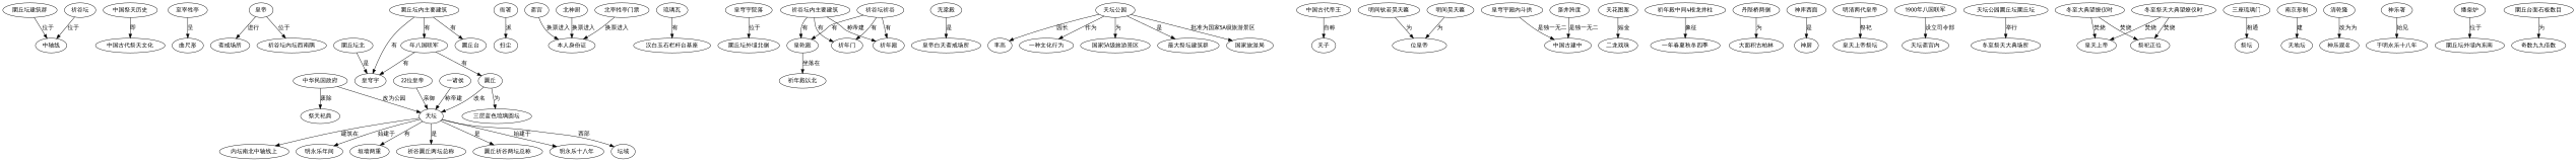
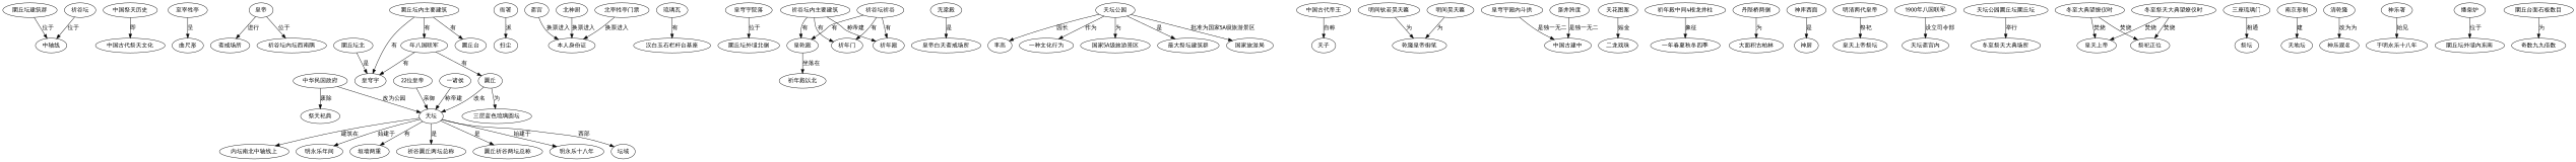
  digraph {
    fontname="Fira Sans"
    node [fontname="Fira Sans"]
    edge [fontname="Fira Sans"]
    "圜丘坛建筑群"
    "中轴线"
    "中国祭天历史"
    "中国古代祭天文化"
    "至宰牲亭"
    "曲尺形"
    "皇帝"
    "斋戒场所"
    "祈谷坛内坛西南隅"
    n10 [label="年八国联军"]
    "皇穹宇"
    "圜丘"
    "天坛"
    "三层蓝色琉璃圆坛"
    "衙署"
    "扫尘"
    "斋宫"
    "本人身份证"
    "琉璃瓦"
    "汉白玉石栏杆台基座"
    "皇穹宇院落"
    "圜丘坛外壝北侧"
    "内坛南北中轴线上"
    "明永乐年间"
    "垣墙两重"
    "祈谷圜丘两坛总称"
    "圜丘祈谷两坛总称"
    "明永乐十八年"
    "坛域"
    "祈谷坛内主要建筑"
    "皇乾殿"
    "祈年殿"
    "祈年门"
    "祈年殿以北"
    "无梁殿"
    "皇帝白天斋戒场所"
    "天坛公园"
    "李高"
    "一种文化行为"
    "国家5A级旅游景区"
    "最大祭坛建筑群"
    "国家旅游局"
    "中国古代帝王"
    "天子"
    "圜丘坛内主要建筑"
    "圜丘台"
    "祈谷坛祈谷"
    "明间钦若昊天匾"
-   "乾隆皇帝御笔" [label="位皇帝"]
+   "乾隆皇帝御笔"
    "皇穹宇殿内斗拱"
    "中国古建中"
    "天花图案"
    "二龙戏珠"
    "祈年殿中间4根龙井柱"
    "一年春夏秋冬四季"
    "圜丘坛北"
    "藻井跨度"
    "丹陛桥两侧"
    "大面积古柏林"
    "祈谷坛"
    "一诸侯"
    "中华民国政府"
    "祭天祀典"
    "神库西面"
    "神厨"
    "明清两代皇帝"
    "皇天上帝祭坛"
    "1900年八国联军"
    "天坛斋宫内"
    "天坛公园圜丘坛圜丘坛"
    "冬至祭天大典场所"
    "冬至大典望燎仪时"
    "皇天上帝"
    "祭祀正位"
    "三座琉璃门"
    "祭坛"
    "南京形制"
    "天地坛"
    "清乾隆"
    "神乐观名"
    "神乐署"
    "于明永乐十八年"
    "北神厨"
    "冬至祭天大典望燎仪时"
    "燔柴炉"
    "圜丘坛外壝内东南"
    "明间昊天匾"
    "22位皇帝"
    "圜丘台面石板数目"
    "奇数九九倍数"
    "北宰牲亭门票"
    "圜丘坛建筑群" -> "中轴线" [label="位于"]
    "中国祭天历史" -> "中国古代祭天文化" [label="即"]
    "至宰牲亭" -> "曲尺形" [label="呈"]
    "皇帝" -> "斋戒场所" [label="进行"]
    "皇帝" -> "祈谷坛内坛西南隅" [label="位于"]
    n10 -> "皇穹宇" [label="有"]
    n10 -> "圜丘" [label="有"]
    "圜丘" -> "天坛" [label="改名"]
    "圜丘" -> "三层蓝色琉璃圆坛" [label="为"]
    "天坛" -> "内坛南北中轴线上" [label="建筑在"]
    "天坛" -> "明永乐年间" [label="始建于"]
    "天坛" -> "垣墙两重" [label="有"]
    "天坛" -> "祈谷圜丘两坛总称" [label="是"]
    "天坛" -> "圜丘祈谷两坛总称" [label="是"]
    "天坛" -> "明永乐十八年" [label="始建于"]
    "天坛" -> "坛域" [label="西部"]
    "衙署" -> "扫尘" [label="派"]
    "斋宫" -> "本人身份证" [label="换票进入"]
    "琉璃瓦" -> "汉白玉石栏杆台基座" [label="有"]
    "皇穹宇院落" -> "圜丘坛外壝北侧" [label="位于"]
    "祈谷坛内主要建筑" -> "皇乾殿" [label="有"]
    "祈谷坛内主要建筑" -> "祈年殿" [label="称帝建"]
    "祈谷坛内主要建筑" -> "祈年门" [label="有"]
    "皇乾殿" -> "祈年殿以北" [label="坐落在"]
    "无梁殿" -> "皇帝白天斋戒场所" [label="是"]
    "天坛公园" -> "李高" [label="园长"]
    "天坛公园" -> "一种文化行为" [label="作为"]
    "天坛公园" -> "国家5A级旅游景区" [label="为"]
    "天坛公园" -> "最大祭坛建筑群" [label="是"]
    "天坛公园" -> "国家旅游局" [label="批准为国家5A级旅游景区"]
    "中国古代帝王" -> "天子" [label="自称"]
    "圜丘坛内主要建筑" -> n10 [label="有"]
    "圜丘坛内主要建筑" -> "皇穹宇" [label="有"]
    "圜丘坛内主要建筑" -> "圜丘台" [label="有"]
    "祈谷坛祈谷" -> "皇乾殿" [label="有"]
    "祈谷坛祈谷" -> "祈年殿" [label="有"]
    "祈谷坛祈谷" -> "祈年门" [label="有"]
    "明间钦若昊天匾" -> "乾隆皇帝御笔" [label="为"]
    "皇穹宇殿内斗拱" -> "中国古建中" [label="是独一无二"]
    "天花图案" -> "二龙戏珠" [label="贴金"]
    "祈年殿中间4根龙井柱" -> "一年春夏秋冬四季" [label="象征"]
    "圜丘坛北" -> "皇穹宇" [label="是"]
    "藻井跨度" -> "中国古建中" [label="是独一无二"]
    "丹陛桥两侧" -> "大面积古柏林" [label="为"]
    "祈谷坛" -> "中轴线" [label="位于"]
    "一诸侯" -> "天坛" [label="称帝建"]
    "中华民国政府" -> "天坛" [label="改为公园"]
    "中华民国政府" -> "祭天祀典" [label="废除"]
    "神库西面" -> "神厨" [label="是"]
    "明清两代皇帝" -> "皇天上帝祭坛" [label="祭祀"]
    "1900年八国联军" -> "天坛斋宫内" [label="设立司令部"]
    "天坛公园圜丘坛圜丘坛" -> "冬至祭天大典场所" [label="举行"]
    "冬至大典望燎仪时" -> "皇天上帝" [label="焚烧"]
    "冬至大典望燎仪时" -> "祭祀正位" [label="焚烧"]
    "三座琉璃门" -> "祭坛" [label="相通"]
    "南京形制" -> "天地坛" [label="建"]
    "清乾隆" -> "神乐观名" [label="改为为"]
    "神乐署" -> "于明永乐十八年" [label="始见"]
    "北神厨" -> "本人身份证" [label="换票进入"]
    "冬至祭天大典望燎仪时" -> "皇天上帝" [label="焚烧"]
    "冬至祭天大典望燎仪时" -> "祭祀正位" [label="焚烧"]
    "燔柴炉" -> "圜丘坛外壝内东南" [label="位于"]
    "明间昊天匾" -> "乾隆皇帝御笔" [label="为"]
    "22位皇帝" -> "天坛" [label="亲御"]
    "圜丘台面石板数目" -> "奇数九九倍数" [label="为"]
    "北宰牲亭门票" -> "本人身份证" [label="换票进入"]
  }
